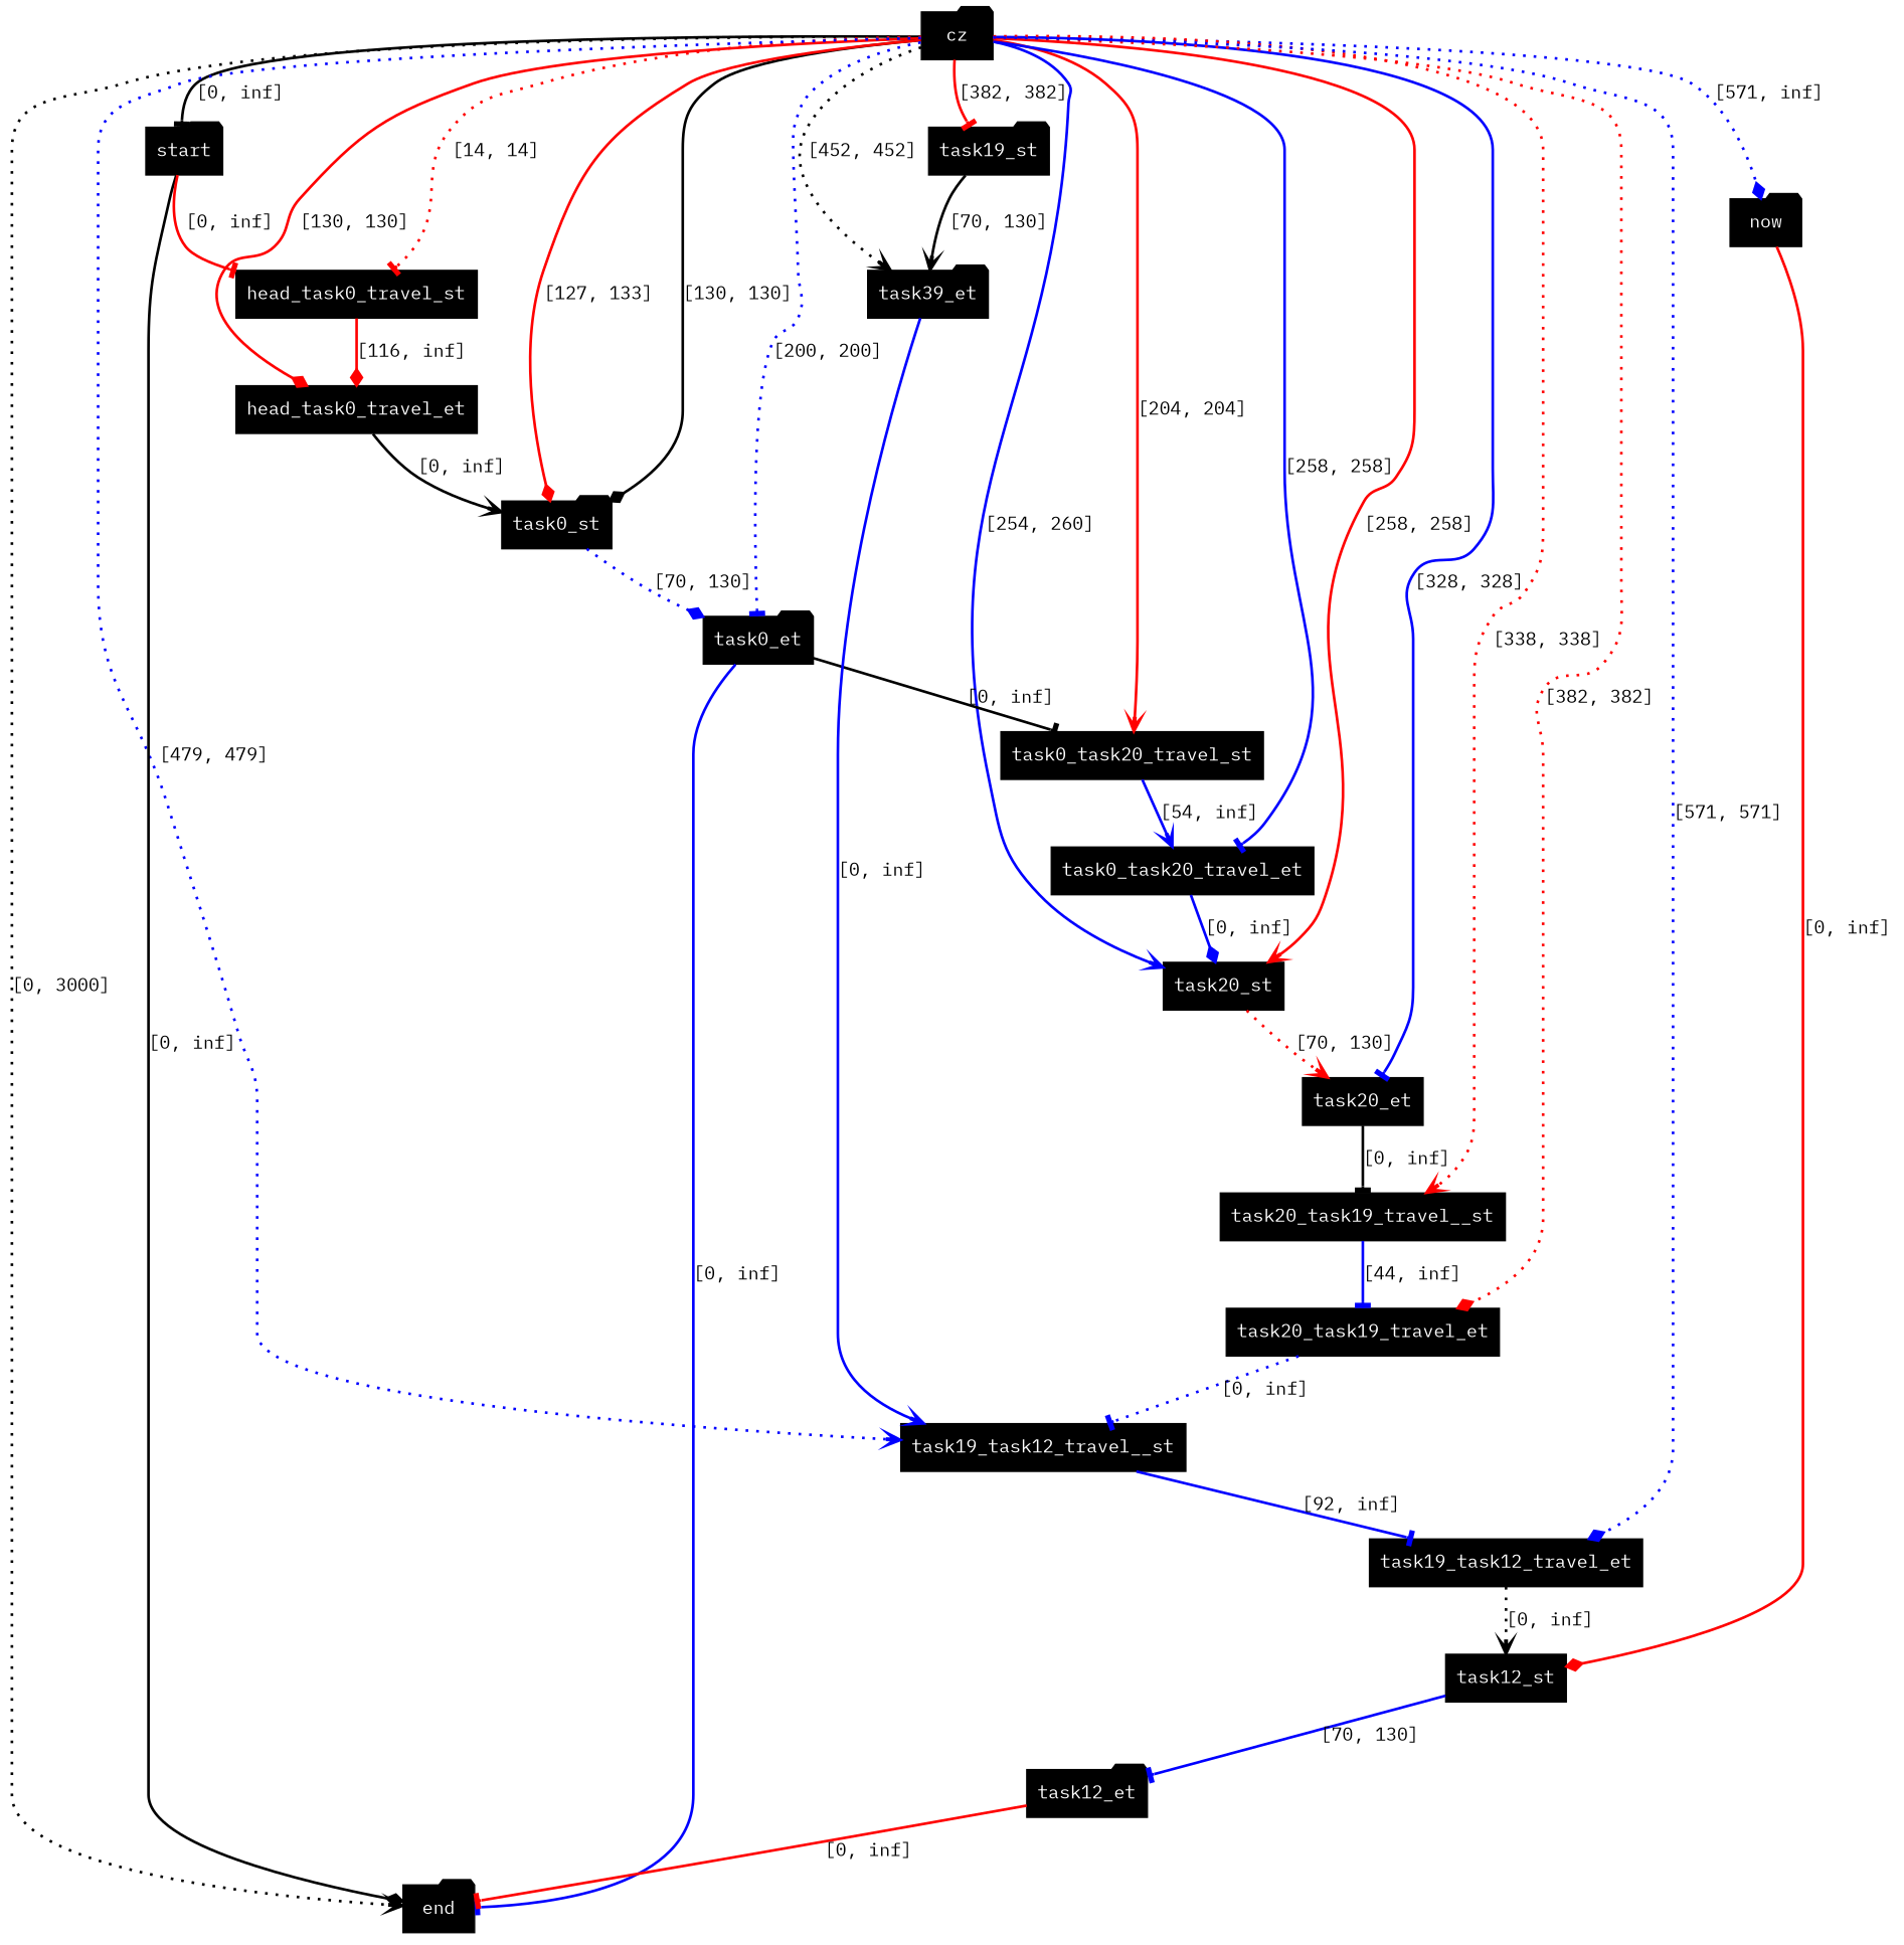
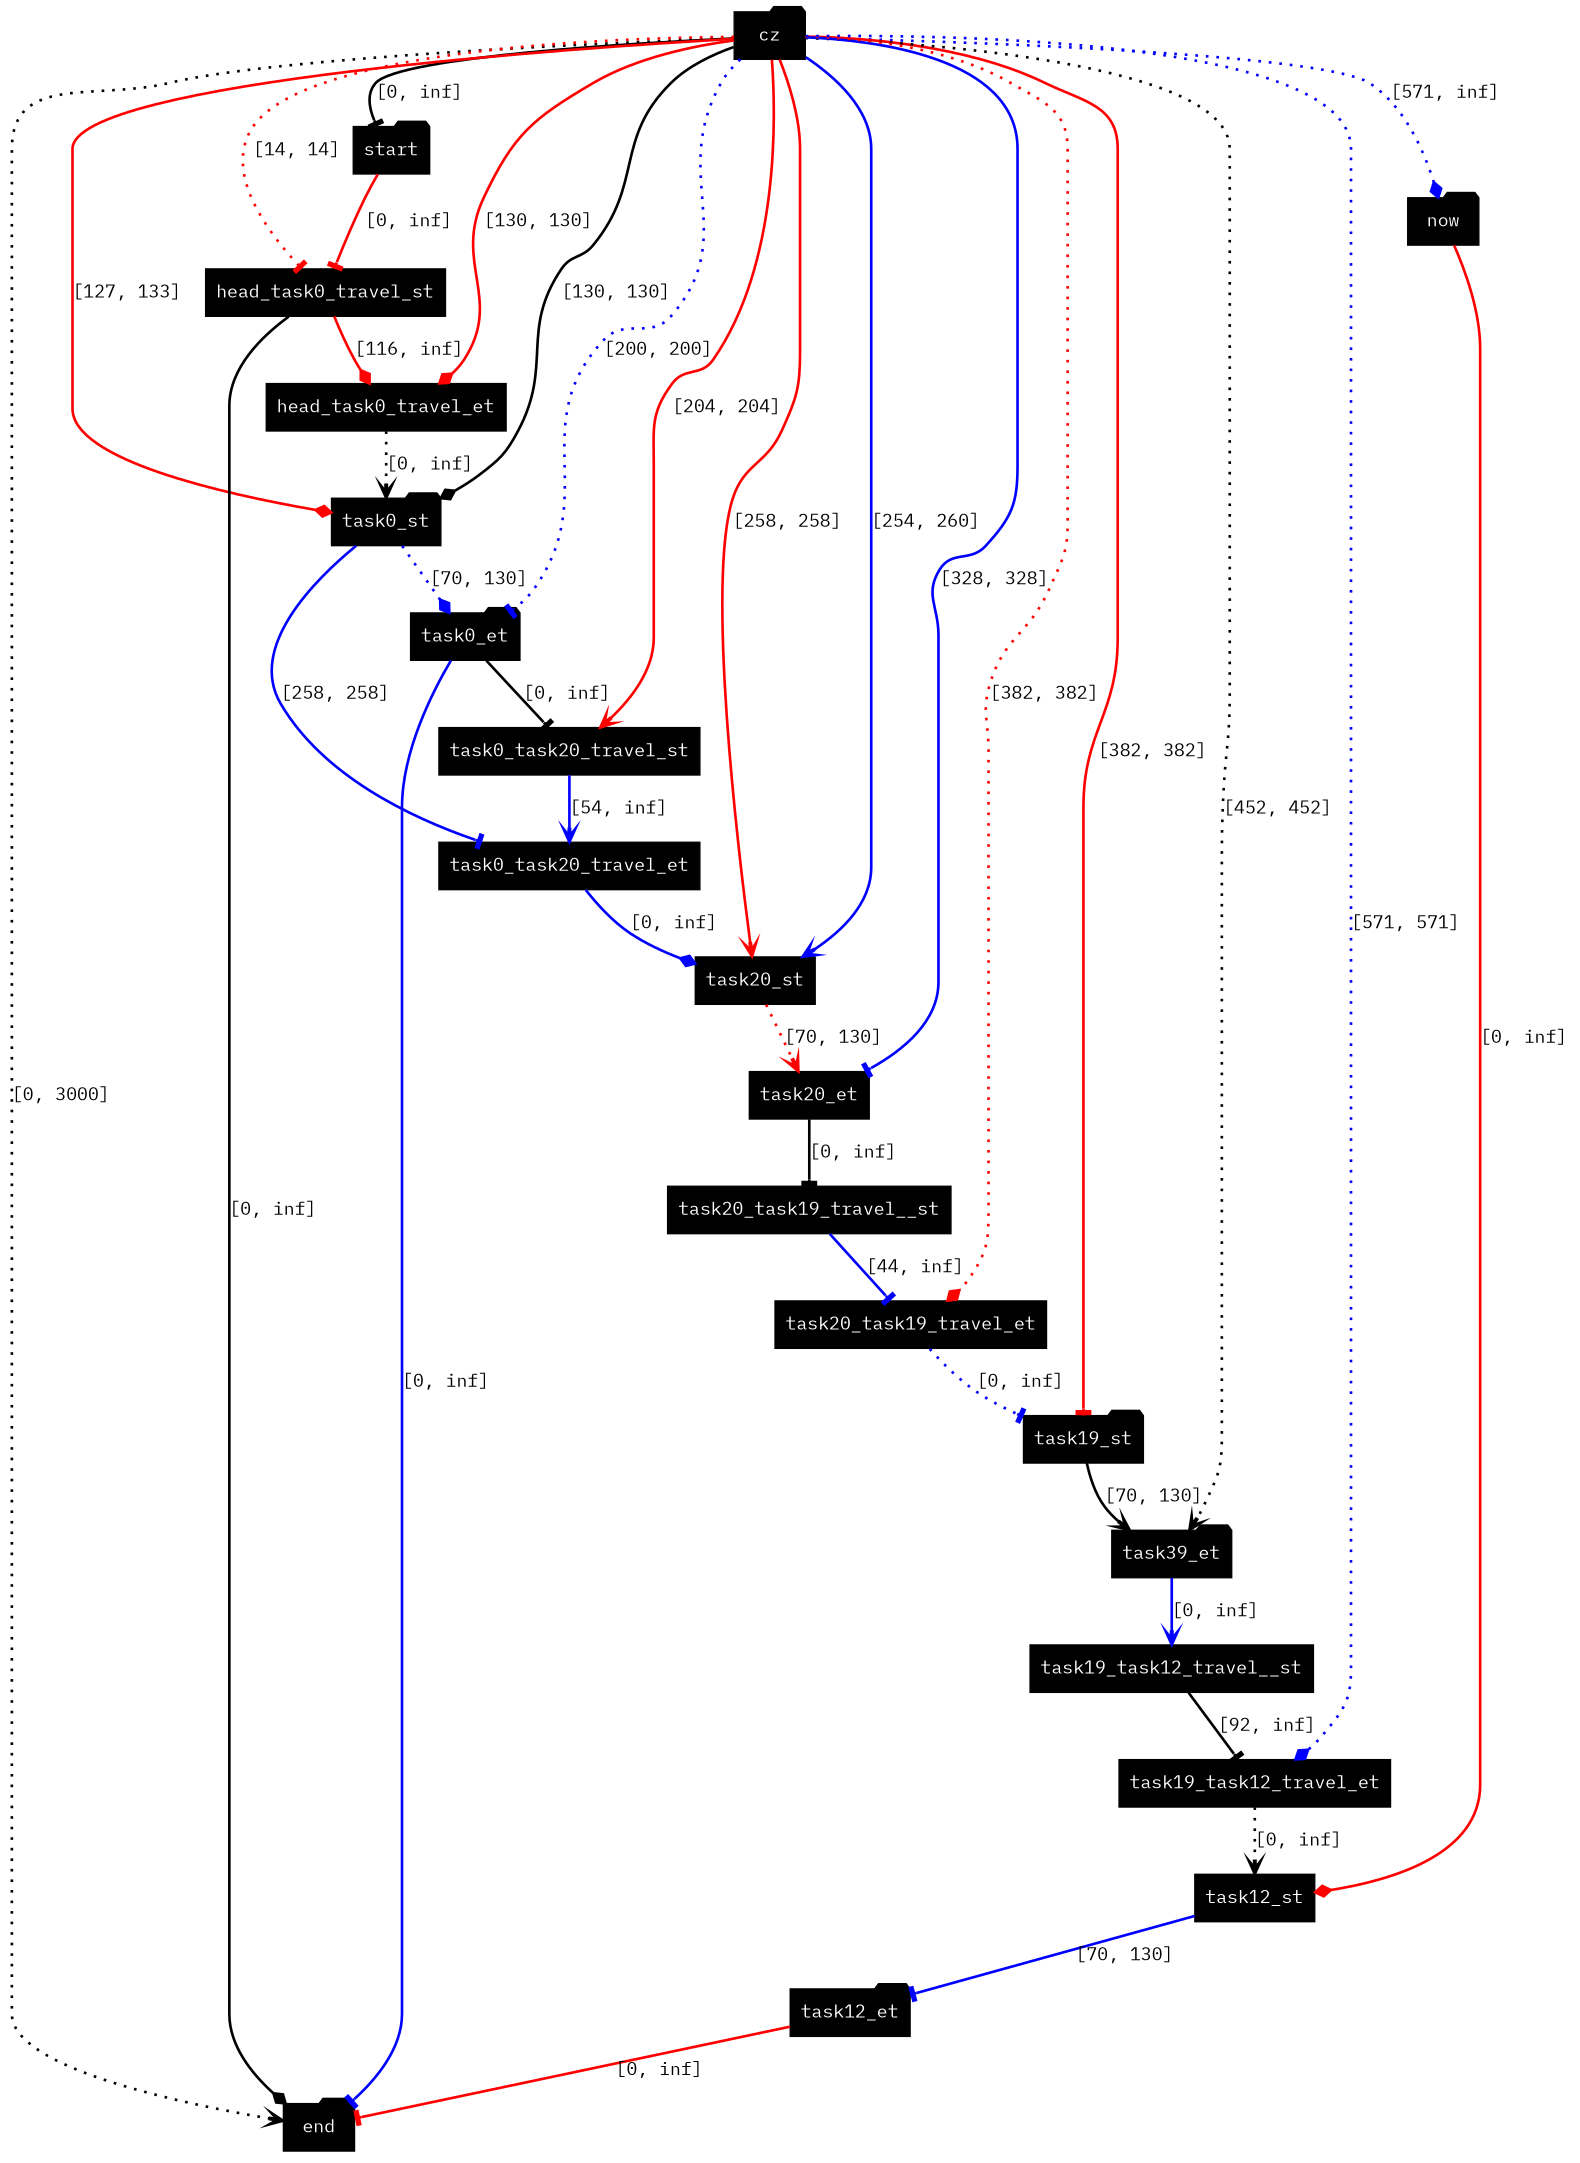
  digraph {
    fontname="IBM Plex Mono"
    node [fillcolor=black fontcolor=white fontname="IBM Plex Mono" shape=box style=filled]
    edge [arrowhead=tee color=blue fontname="IBM Plex Mono" penwidth=2 style=bold]
    n1 [label=cz shape=folder]
    n2 [label=start shape=folder]
    n3 [label=now shape=folder]
    n4 [label=end shape=folder]
    n5 [label=head_task0_travel_st]
    n6 [label=head_task0_travel_et]
    n7 [label=task0_st shape=folder]
    n8 [label=task0_et shape=folder]
    n9 [label=task19_st shape=folder]
    n10 [label=task39_et shape=folder]
    n11 [label=task20_st]
    n12 [label=task20_et]
    n13 [label=task0_task20_travel_st]
    n14 [label=task0_task20_travel_et]
    n15 [label=task20_task19_travel__st]
    n16 [label=task20_task19_travel_et]
    n17 [label=task19_task12_travel__st]
    n18 [label=task19_task12_travel_et]
    n19 [label=task12_st]
    n20 [label=task12_et shape=folder]
    n1 -> n2 [color=black label="[0, inf]" style=solid]
    n1 -> n3 [arrowhead=diamond label="[571, inf]" style=dotted]
    n1 -> n4 [arrowhead=vee color=black label="[0, 3000]" style=dotted]
    n1 -> n5 [color=red label="[14, 14]" style=dotted]
    n1 -> n6 [arrowhead=diamond color=red label="[130, 130]" style=solid]
    n1 -> n7 [arrowhead=diamond color=black label="[130, 130]" style=solid]
    n1 -> n7 [arrowhead=diamond color=red label="[127, 133]"]
    n1 -> n8 [label="[200, 200]" style=dotted]
    n1 -> n9 [color=red label="[382, 382]"]
    n1 -> n10 [arrowhead=vee color=black label="[452, 452]" style=dotted]
    n1 -> n11 [arrowhead=vee color=red label="[258, 258]"]
    n1 -> n11 [arrowhead=vee label="[254, 260]"]
    n1 -> n12 [label="[328, 328]" style=solid]
    n1 -> n13 [arrowhead=vee color=red label="[204, 204]"]
-   n1 -> n14 [label="[258, 258]" style=solid]
-   n1 -> n15 [arrowhead=vee color=red label="[338, 338]" style=dotted]
+   n7 -> n14 [label="[258, 258]" style=solid]
    n1 -> n16 [arrowhead=diamond color=red label="[382, 382]" style=dotted]
-   n1 -> n17 [arrowhead=vee label="[479, 479]" style=dotted]
    n1 -> n18 [arrowhead=diamond label="[571, 571]" style=dotted]
-   n2 -> n4 [arrowhead=diamond color=black label="[0, inf]" style=solid]
+   n5 -> n4 [arrowhead=diamond color=black label="[0, inf]" style=solid]
    n2 -> n5 [color=red label="[0, inf]"]
    n3 -> n19 [arrowhead=diamond color=red label="[0, inf]"]
    n5 -> n6 [arrowhead=diamond color=red label="[116, inf]" style=solid]
-   n6 -> n7 [arrowhead=vee color=black label="[0, inf]"]
+   n6 -> n7 [arrowhead=vee color=black label="[0, inf]" style=dotted]
    n7 -> n8 [arrowhead=diamond label="[70, 130]" style=dotted]
    n8 -> n4 [label="[0, inf]" style=solid]
    n8 -> n13 [color=black label="[0, inf]"]
    n9 -> n10 [arrowhead=vee color=black label="[70, 130]"]
    n10 -> n17 [arrowhead=vee label="[0, inf]"]
    n11 -> n12 [arrowhead=vee color=red label="[70, 130]" style=dotted]
    n12 -> n15 [color=black label="[0, inf]"]
    n13 -> n14 [arrowhead=vee label="[54, inf]"]
    n14 -> n11 [arrowhead=diamond label="[0, inf]" style=solid]
    n15 -> n16 [label="[44, inf]"]
-   n16 -> n17 [label="[0, inf]" style=dotted]
-   n17 -> n18 [label="[92, inf]" style=solid]
+   n16 -> n9 [label="[0, inf]" style=dotted]
+   n17 -> n18 [color=black label="[92, inf]" style=solid]
    n18 -> n19 [arrowhead=vee color=black label="[0, inf]" style=dotted]
    n19 -> n20 [label="[70, 130]"]
    n20 -> n4 [color=red label="[0, inf]"]
  }
